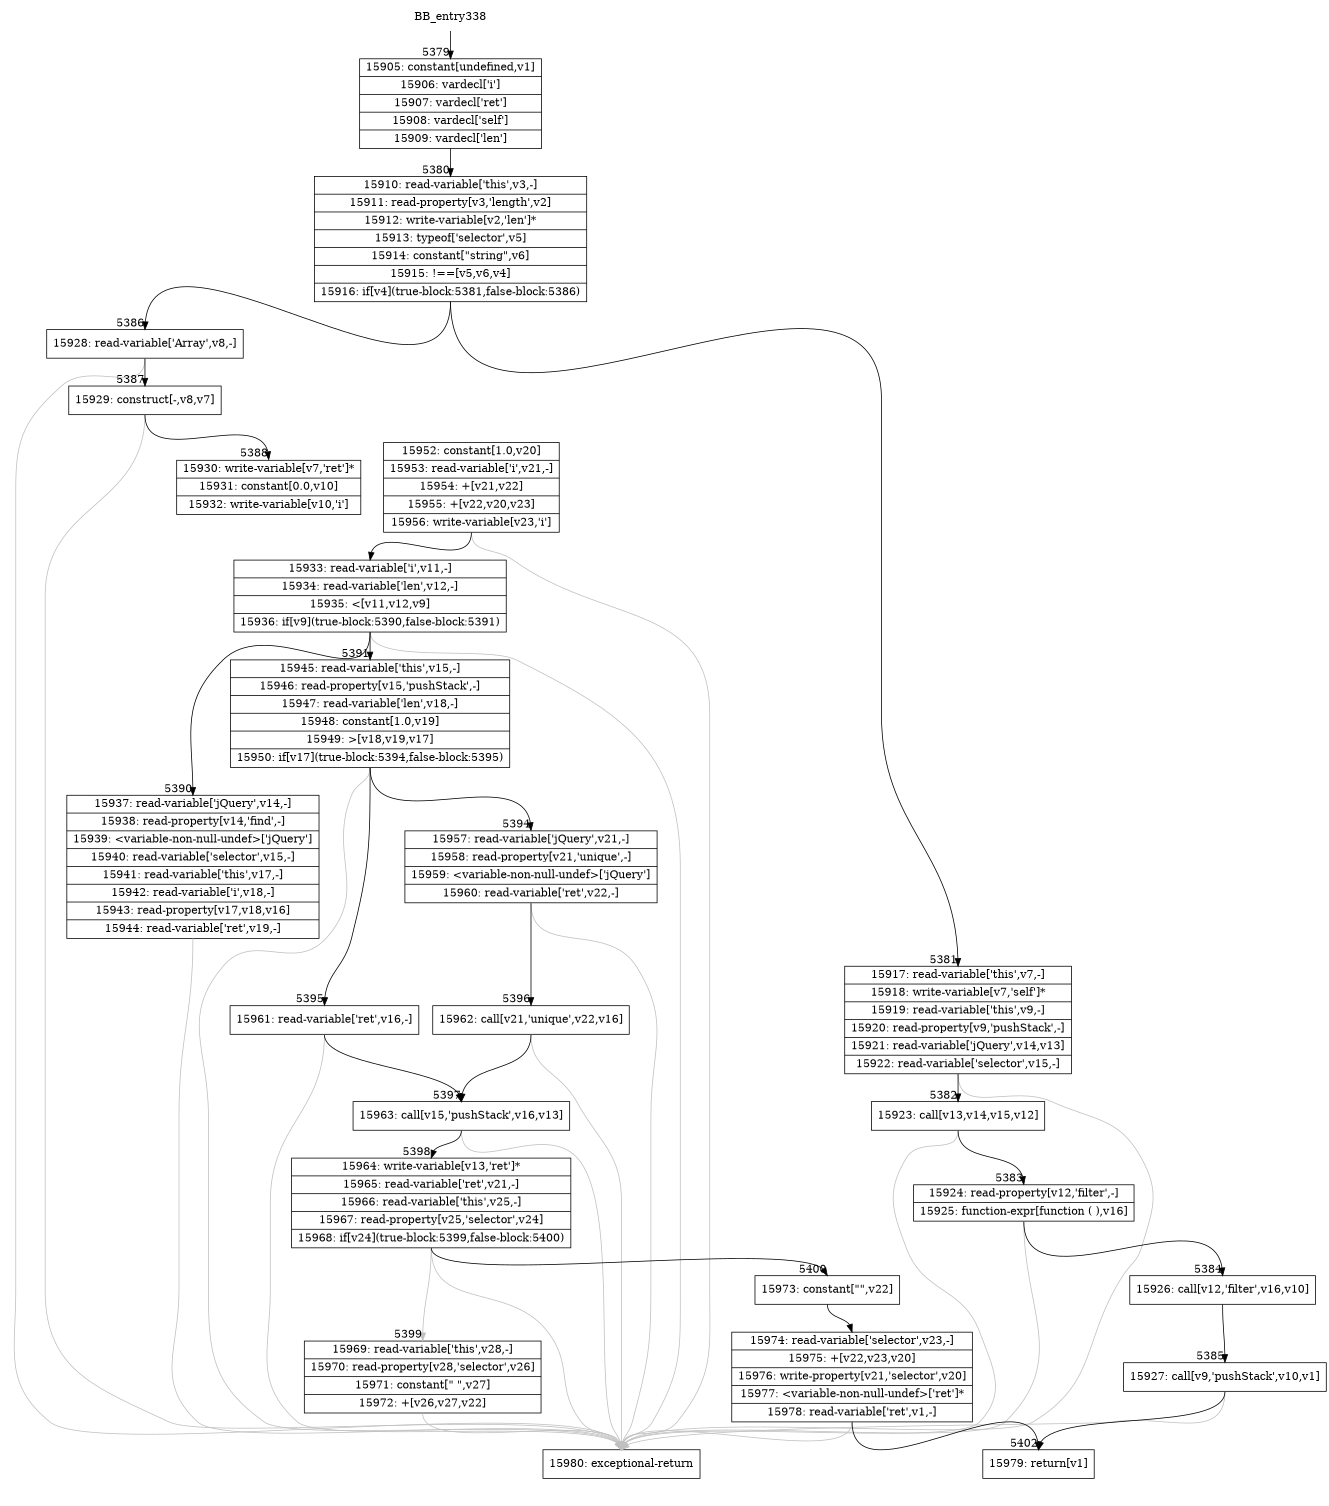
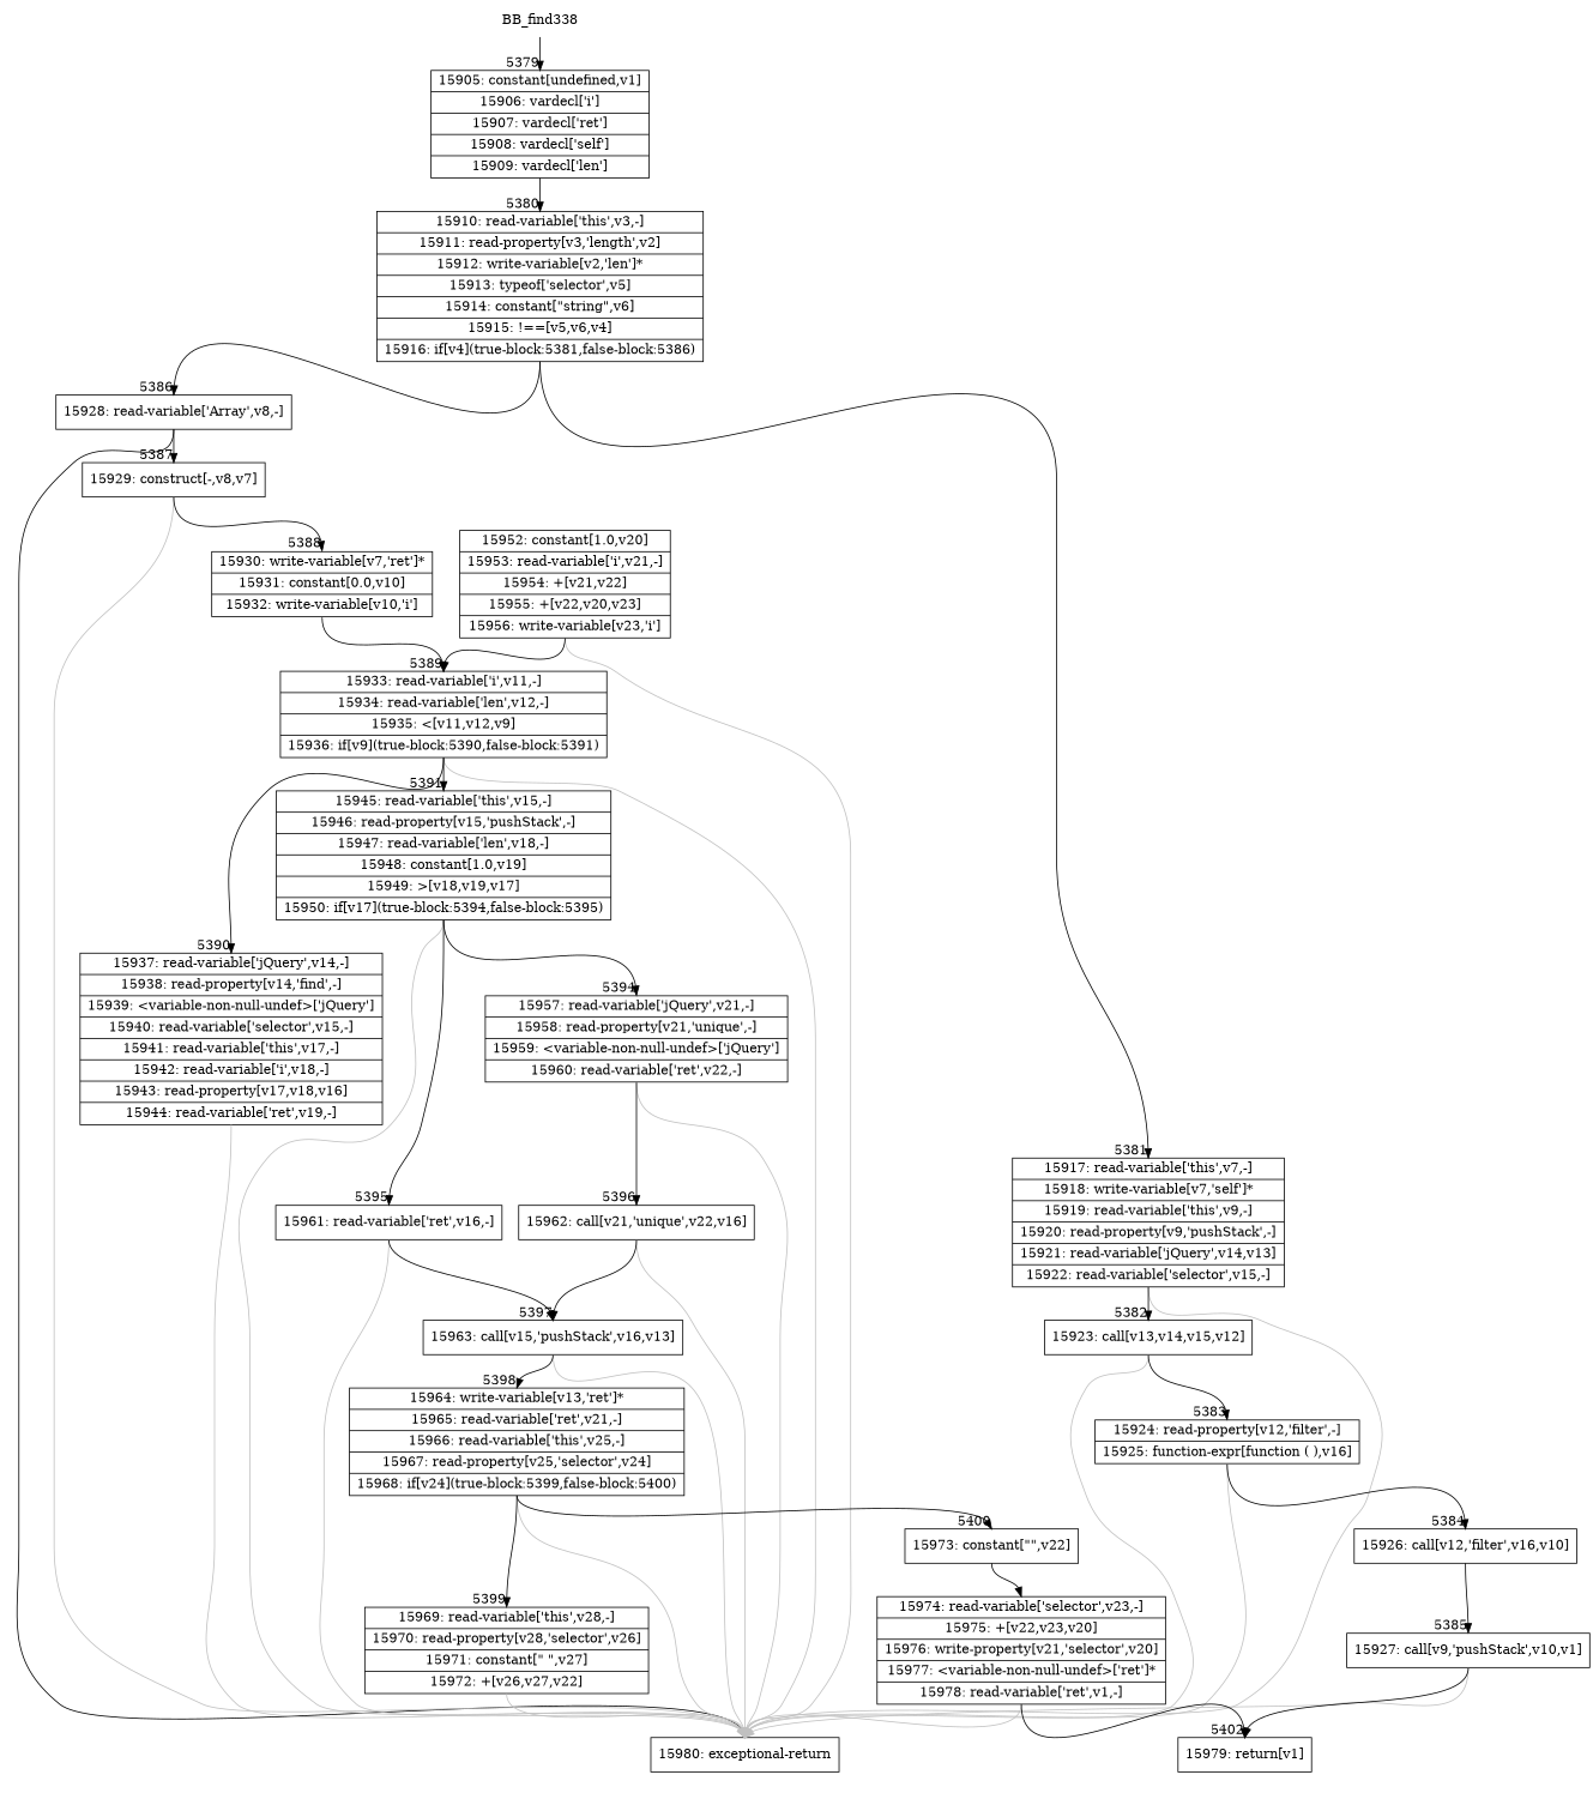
  digraph {
    rankdir=TD
    node [shape=record]
    edge [headport=n tailport=s]
-   BB_entry338 [shape=none]
+   BB_entry338 [shape=none label=BB_find338]
    n2 [label="{15905: constant[undefined,v1]|15906: vardecl['i']|15907: vardecl['ret']|15908: vardecl['self']|15909: vardecl['len']}"]
    n3 [label="{15910: read-variable['this',v3,-]|15911: read-property[v3,'length',v2]|15912: write-variable[v2,'len']*|15913: typeof['selector',v5]|15914: constant[\"string\",v6]|15915: !==[v5,v6,v4]|15916: if[v4](true-block:5381,false-block:5386)}"]
    n4 [label="{15917: read-variable['this',v7,-]|15918: write-variable[v7,'self']*|15919: read-variable['this',v9,-]|15920: read-property[v9,'pushStack',-]|15921: read-variable['jQuery',v14,v13]|15922: read-variable['selector',v15,-]}"]
    n5 [label="{15928: read-variable['Array',v8,-]}"]
    n6 [label="{15980: exceptional-return}"]
    n7 [label="{15923: call[v13,v14,v15,v12]}"]
    n8 [label="{15929: construct[-,v8,v7]}"]
    n9 [label="{15924: read-property[v12,'filter',-]|15925: function-expr[function ( ),v16]}"]
    n10 [label="{15930: write-variable[v7,'ret']*|15931: constant[0.0,v10]|15932: write-variable[v10,'i']}"]
    n11 [label="{15926: call[v12,'filter',v16,v10]}"]
    n12 [label="{15927: call[v9,'pushStack',v10,v1]}"]
    n13 [label="{15979: return[v1]}"]
    n14 [label="{15933: read-variable['i',v11,-]|15934: read-variable['len',v12,-]|15935: \<[v11,v12,v9]|15936: if[v9](true-block:5390,false-block:5391)}"]
    n15 [label="{15937: read-variable['jQuery',v14,-]|15938: read-property[v14,'find',-]|15939: \<variable-non-null-undef\>['jQuery']|15940: read-variable['selector',v15,-]|15941: read-variable['this',v17,-]|15942: read-variable['i',v18,-]|15943: read-property[v17,v18,v16]|15944: read-variable['ret',v19,-]}"]
    n16 [label="{15945: read-variable['this',v15,-]|15946: read-property[v15,'pushStack',-]|15947: read-variable['len',v18,-]|15948: constant[1.0,v19]|15949: \>[v18,v19,v17]|15950: if[v17](true-block:5394,false-block:5395)}"]
    n17 [label="{15957: read-variable['jQuery',v21,-]|15958: read-property[v21,'unique',-]|15959: \<variable-non-null-undef\>['jQuery']|15960: read-variable['ret',v22,-]}"]
    n18 [label="{15961: read-variable['ret',v16,-]}"]
    n19 [label="{15962: call[v21,'unique',v22,v16]}"]
    n20 [label="{15963: call[v15,'pushStack',v16,v13]}"]
    n21 [label="{15952: constant[1.0,v20]|15953: read-variable['i',v21,-]|15954: +[v21,v22]|15955: +[v22,v20,v23]|15956: write-variable[v23,'i']}"]
    n22 [label="{15964: write-variable[v13,'ret']*|15965: read-variable['ret',v21,-]|15966: read-variable['this',v25,-]|15967: read-property[v25,'selector',v24]|15968: if[v24](true-block:5399,false-block:5400)}"]
    n23 [label="{15969: read-variable['this',v28,-]|15970: read-property[v28,'selector',v26]|15971: constant[\" \",v27]|15972: +[v26,v27,v22]}"]
    n24 [label="{15973: constant[\"\",v22]}"]
    n25 [label="{15974: read-variable['selector',v23,-]|15975: +[v22,v23,v20]|15976: write-property[v21,'selector',v20]|15977: \<variable-non-null-undef\>['ret']*|15978: read-variable['ret',v1,-]}"]
    BB_entry338 -> n2 [headlabel="    5379"]
    n2 -> n3 [headlabel="      5380"]
    n3 -> n4 [headlabel="      5381"]
    n3 -> n5 [headlabel="      5386"]
    n4 -> n6 [color=gray]
    n4 -> n7 [headlabel="      5382"]
-   n5 -> n6 [color=gray]
+   n5 -> n6 [color=black]
    n5 -> n8 [headlabel="      5387"]
    n7 -> n6 [color=gray]
    n7 -> n9 [headlabel="      5383"]
    n8 -> n6 [color=gray]
    n8 -> n10 [headlabel="      5388"]
    n9 -> n6 [color=gray]
    n9 -> n11 [headlabel="      5384"]
+   n10 -> n14 [headlabel="      5389"]
    n11 -> n12 [headlabel="      5385"]
    n12 -> n6 [color=gray]
    n12 -> n13 [headlabel="      5402"]
    n14 -> n6 [color=gray]
    n14 -> n15 [headlabel="      5390"]
    n14 -> n16 [headlabel="      5391"]
    n15 -> n6 [color=gray]
    n16 -> n6 [color=gray]
    n16 -> n17 [headlabel="      5394"]
    n16 -> n18 [headlabel="      5395"]
    n17 -> n6 [color=gray]
    n17 -> n19 [headlabel="      5396"]
    n18 -> n6 [color=gray]
    n18 -> n20 [headlabel="      5397"]
    n19 -> n6 [color=gray]
    n19 -> n20
    n20 -> n6 [color=gray]
    n20 -> n22 [headlabel="      5398"]
    n21 -> n6 [color=gray]
    n21 -> n14
    n22 -> n6 [color=gray]
-   n22 -> n23 [headlabel="      5399" color=gray]
+   n22 -> n23 [headlabel="      5399"]
    n22 -> n24 [headlabel="      5400"]
    n23 -> n6 [color=gray]
    n24 -> n25
    n25 -> n6 [color=gray]
    n25 -> n13
  }
